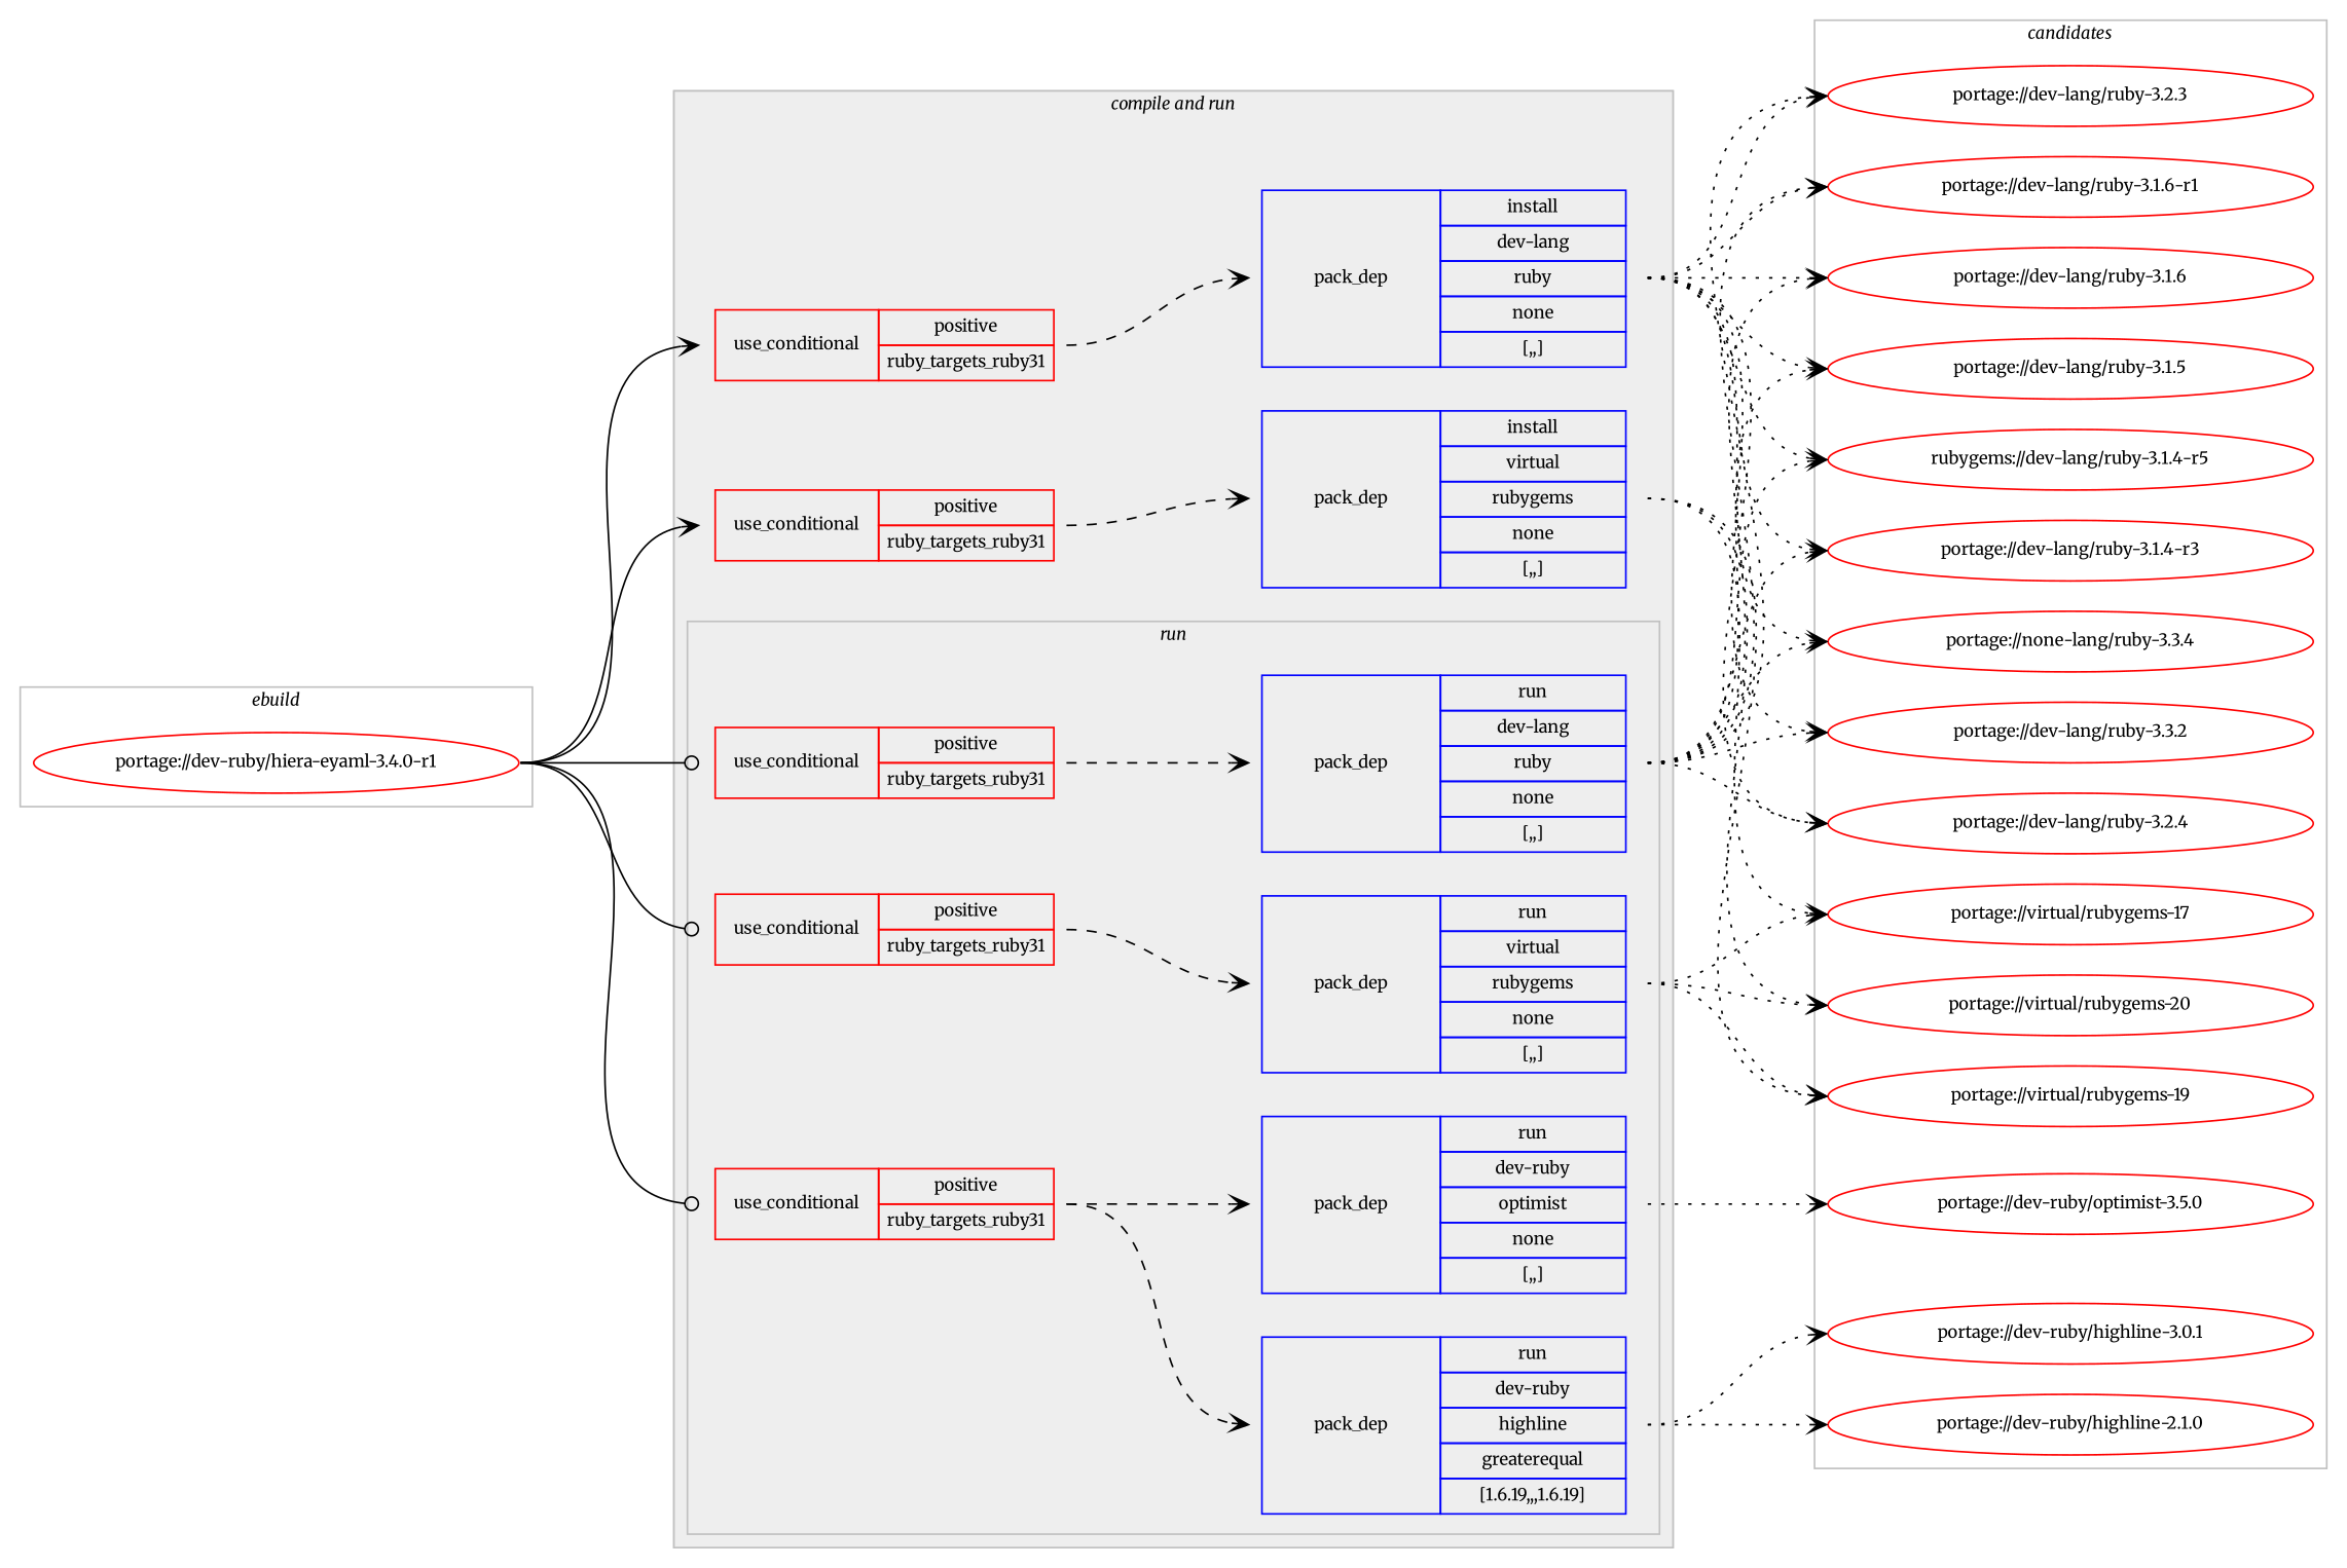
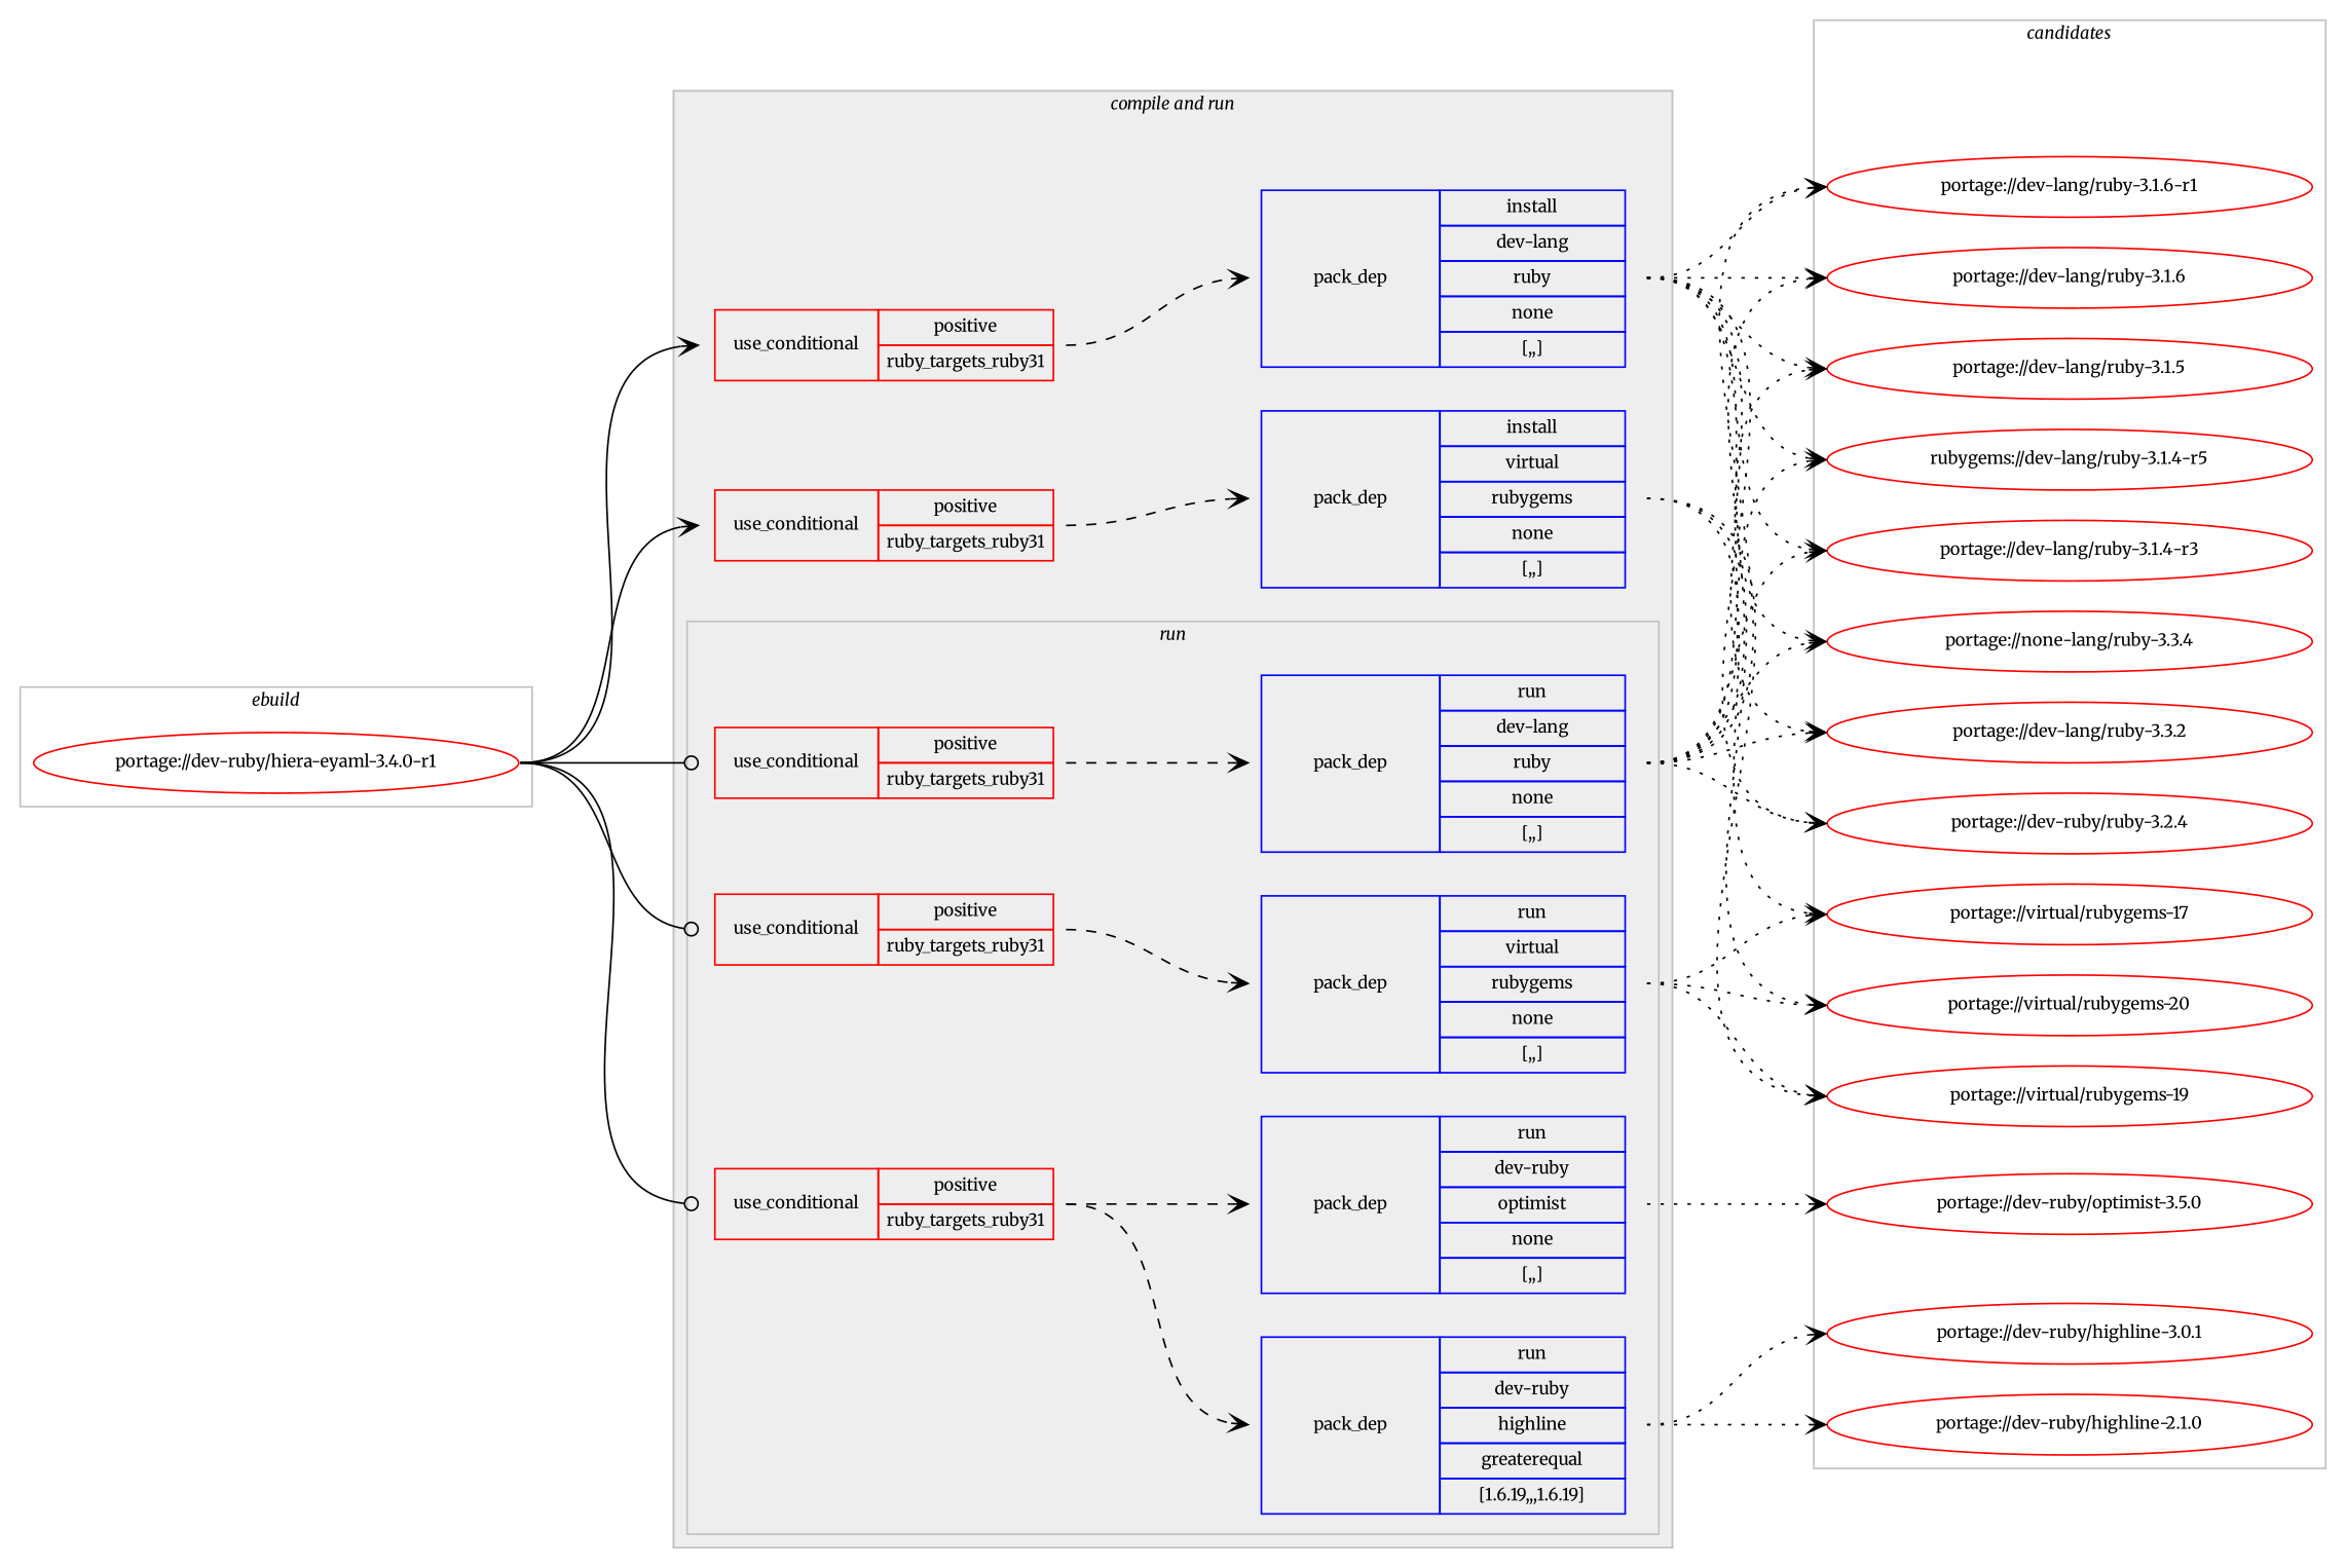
  digraph {
    compound=true
    concentrate=true
    fontname=Merriweather
    fontsize=10
    newrank=true
    rankdir=LR
    ranksep=1.5
    node [color=red fontname=Merriweather fontsize=10]
    edge [arrowhead=vee fontname=Merriweather headport=w style=dotted tailport=e weight=100]
    n1 [label="portage://dev-ruby/hiera-eyaml-3.4.0-r1" width=4]
    n2 [color=blue label=<<TABLE BORDER="0" CELLBORDER="1" CELLSPACING="0" CELLPADDING="4" WIDTH="220"><TR><TD ROWSPAN="6" CELLPADDING="30">pack_dep</TD></TR><TR><TD WIDTH="110">install</TD></TR><TR><TD>dev-lang</TD></TR><TR><TD>ruby</TD></TR><TR><TD>none</TD></TR><TR><TD>[,,]</TD></TR></TABLE>> shape=none]
    n3 [label=<<TABLE BORDER="0" CELLBORDER="1" CELLSPACING="0" CELLPADDING="4"><TR><TD ROWSPAN="3" CELLPADDING="10">use_conditional</TD></TR><TR><TD>positive</TD></TR><TR><TD>ruby_targets_ruby31</TD></TR></TABLE>> shape=none]
    n4 [color=blue label=<<TABLE BORDER="0" CELLBORDER="1" CELLSPACING="0" CELLPADDING="4" WIDTH="220"><TR><TD ROWSPAN="6" CELLPADDING="30">pack_dep</TD></TR><TR><TD WIDTH="110">install</TD></TR><TR><TD>virtual</TD></TR><TR><TD>rubygems</TD></TR><TR><TD>none</TD></TR><TR><TD>[,,]</TD></TR></TABLE>> shape=none]
    n5 [label=<<TABLE BORDER="0" CELLBORDER="1" CELLSPACING="0" CELLPADDING="4"><TR><TD ROWSPAN="3" CELLPADDING="10">use_conditional</TD></TR><TR><TD>positive</TD></TR><TR><TD>ruby_targets_ruby31</TD></TR></TABLE>> shape=none]
    n6 [color=blue label=<<TABLE BORDER="0" CELLBORDER="1" CELLSPACING="0" CELLPADDING="4" WIDTH="220"><TR><TD ROWSPAN="6" CELLPADDING="30">pack_dep</TD></TR><TR><TD WIDTH="110">run</TD></TR><TR><TD>dev-lang</TD></TR><TR><TD>ruby</TD></TR><TR><TD>none</TD></TR><TR><TD>[,,]</TD></TR></TABLE>> shape=none]
    n7 [label=<<TABLE BORDER="0" CELLBORDER="1" CELLSPACING="0" CELLPADDING="4"><TR><TD ROWSPAN="3" CELLPADDING="10">use_conditional</TD></TR><TR><TD>positive</TD></TR><TR><TD>ruby_targets_ruby31</TD></TR></TABLE>> shape=none]
    n8 [color=blue label=<<TABLE BORDER="0" CELLBORDER="1" CELLSPACING="0" CELLPADDING="4" WIDTH="220"><TR><TD ROWSPAN="6" CELLPADDING="30">pack_dep</TD></TR><TR><TD WIDTH="110">run</TD></TR><TR><TD>dev-ruby</TD></TR><TR><TD>highline</TD></TR><TR><TD>greaterequal</TD></TR><TR><TD>[1.6.19,,,1.6.19]</TD></TR></TABLE>> shape=none]
    n9 [color=blue label=<<TABLE BORDER="0" CELLBORDER="1" CELLSPACING="0" CELLPADDING="4" WIDTH="220"><TR><TD ROWSPAN="6" CELLPADDING="30">pack_dep</TD></TR><TR><TD WIDTH="110">run</TD></TR><TR><TD>dev-ruby</TD></TR><TR><TD>optimist</TD></TR><TR><TD>none</TD></TR><TR><TD>[,,]</TD></TR></TABLE>> shape=none]
    n10 [label=<<TABLE BORDER="0" CELLBORDER="1" CELLSPACING="0" CELLPADDING="4"><TR><TD ROWSPAN="3" CELLPADDING="10">use_conditional</TD></TR><TR><TD>positive</TD></TR><TR><TD>ruby_targets_ruby31</TD></TR></TABLE>> shape=none]
    n11 [color=blue label=<<TABLE BORDER="0" CELLBORDER="1" CELLSPACING="0" CELLPADDING="4" WIDTH="220"><TR><TD ROWSPAN="6" CELLPADDING="30">pack_dep</TD></TR><TR><TD WIDTH="110">run</TD></TR><TR><TD>virtual</TD></TR><TR><TD>rubygems</TD></TR><TR><TD>none</TD></TR><TR><TD>[,,]</TD></TR></TABLE>> shape=none]
    n12 [label=<<TABLE BORDER="0" CELLBORDER="1" CELLSPACING="0" CELLPADDING="4"><TR><TD ROWSPAN="3" CELLPADDING="10">use_conditional</TD></TR><TR><TD>positive</TD></TR><TR><TD>ruby_targets_ruby31</TD></TR></TABLE>> shape=none]
    n13 [label="portage://none-lang/ruby-3.3.4" width=4]
    n14 [label="portage://dev-lang/ruby-3.3.2" width=4]
-   n15 [label="portage://dev-lang/ruby-3.2.4" width=4]
-   n16 [label="portage://dev-lang/ruby-3.2.3" width=4]
+   n15 [label="portage://dev-ruby/ruby-3.2.4" width=4]
    n17 [label="portage://dev-lang/ruby-3.1.6-r1" width=4]
    n18 [label="portage://dev-lang/ruby-3.1.6" width=4]
    n19 [label="portage://dev-lang/ruby-3.1.5" width=4]
    n20 [label="rubygems://dev-lang/ruby-3.1.4-r5" width=4]
    n21 [label="portage://dev-lang/ruby-3.1.4-r3" width=4]
    n22 [label="portage://virtual/rubygems-20" width=4]
    n23 [label="portage://virtual/rubygems-19" width=4]
    n24 [label="portage://virtual/rubygems-17" width=4]
    n25 [label="portage://dev-ruby/highline-3.0.1" width=4]
    n26 [label="portage://dev-ruby/highline-2.1.0" width=4]
    n27 [label="portage://dev-ruby/optimist-3.5.0" width=4]
    subgraph cluster_1 {
      color=gray
      label=<<i>ebuild</i>>
      rank=same
      n1
    }
    subgraph cluster_2 {
      color=gray
      label=<<i>dependencies</i>>
      subgraph cluster_3 {
        color=gray
        fillcolor="#eeeeee"
        label=<<i>compile</i>>
        style=filled
        subgraph sub_4 {
          color=gray
          fillcolor="#eeeeee"
          label=<<i>compile</i>>
          style=filled
          n3
          subgraph sub_5 {
            color=gray
            fillcolor="#eeeeee"
            label=<<i>compile</i>>
            style=filled
            n2
          }
        }
        subgraph sub_6 {
          color=gray
          fillcolor="#eeeeee"
          label=<<i>compile</i>>
          style=filled
          n5
          subgraph sub_7 {
            color=gray
            fillcolor="#eeeeee"
            label=<<i>compile</i>>
            style=filled
            n4
          }
        }
      }
      subgraph cluster_8 {
        color=gray
        fillcolor="#eeeeee"
        label=<<i>compile and run</i>>
        style=filled
      }
      subgraph cluster_9 {
        color=gray
        fillcolor="#eeeeee"
        label=<<i>run</i>>
        style=filled
        subgraph sub_10 {
          color=gray
          fillcolor="#eeeeee"
          label=<<i>run</i>>
          style=filled
          n7
          subgraph sub_11 {
            color=gray
            fillcolor="#eeeeee"
            label=<<i>run</i>>
            style=filled
            n6
          }
        }
        subgraph sub_12 {
          color=gray
          fillcolor="#eeeeee"
          label=<<i>run</i>>
          style=filled
          n10
          subgraph sub_13 {
            color=gray
            fillcolor="#eeeeee"
            label=<<i>run</i>>
            style=filled
            n8
          }
          subgraph sub_14 {
            color=gray
            fillcolor="#eeeeee"
            label=<<i>run</i>>
            style=filled
            n9
          }
        }
        subgraph sub_15 {
          color=gray
          fillcolor="#eeeeee"
          label=<<i>run</i>>
          style=filled
          n12
          subgraph sub_16 {
            color=gray
            fillcolor="#eeeeee"
            label=<<i>run</i>>
            style=filled
            n11
          }
        }
      }
    }
    subgraph cluster_17 {
      color=gray
      label=<<i>candidates</i>>
      rank=same
      subgraph sub_18 {
        color=black
        label=<<i>candidates</i>>
        nodesep=1
        rank=same
        n13
        n14
        n15
-       n16
        n17
        n18
        n19
        n20
        n21
      }
      subgraph sub_19 {
        color=black
        label=<<i>candidates</i>>
        nodesep=1
        rank=same
        n22
        n23
        n24
      }
      subgraph sub_20 {
        color=black
        label=<<i>candidates</i>>
        nodesep=1
        rank=same
        n13
        n14
        n15
-       n16
        n17
        n18
        n19
        n20
        n21
      }
      subgraph sub_21 {
        color=black
        label=<<i>candidates</i>>
        nodesep=1
        rank=same
        n25
        n26
      }
      subgraph sub_22 {
        color=black
        label=<<i>candidates</i>>
        nodesep=1
        rank=same
        n27
      }
      subgraph sub_23 {
        color=black
        label=<<i>candidates</i>>
        nodesep=1
        rank=same
        n22
        n23
        n24
      }
    }
    n1 -> n3 [style=solid weight=20]
    n1 -> n5 [style=solid weight=20]
    n1 -> n7 [arrowhead=odot style=solid weight=20]
    n1 -> n10 [arrowhead=odot style=solid weight=20]
    n1 -> n12 [arrowhead=odot style=solid weight=20]
    n2 -> n13
    n2 -> n14
    n2 -> n15
-   n2 -> n16
    n2 -> n17
    n2 -> n18
    n2 -> n19
    n2 -> n20
    n2 -> n21
    n3 -> n2 [style=dashed weight=20]
    n4 -> n22
    n4 -> n23
    n4 -> n24
    n5 -> n4 [style=dashed weight=20]
    n6 -> n13
    n6 -> n14
    n6 -> n15
-   n6 -> n16
    n6 -> n17
    n6 -> n18
    n6 -> n19
    n6 -> n20
    n6 -> n21
    n7 -> n6 [style=dashed weight=20]
    n8 -> n25
    n8 -> n26
    n9 -> n27
    n10 -> n8 [style=dashed weight=20]
    n10 -> n9 [style=dashed weight=20]
    n11 -> n22
    n11 -> n23
    n11 -> n24
    n12 -> n11 [style=dashed weight=20]
  }
